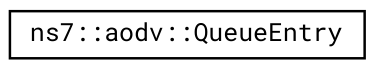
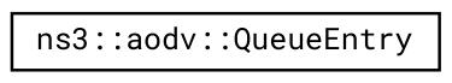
  digraph {
    rankdir=TB
    fontname="Roboto Mono"
-   n1 [color=black fillcolor=white fontname="Roboto Mono" fontsize=10 height=0.2 label="ns7::aodv::QueueEntry" shape=record style=filled width=0.4]
+   n1 [color=black fillcolor=white fontname="Roboto Mono" fontsize=10 height=0.2 label="ns3::aodv::QueueEntry" shape=record style=filled width=0.4]
  }
